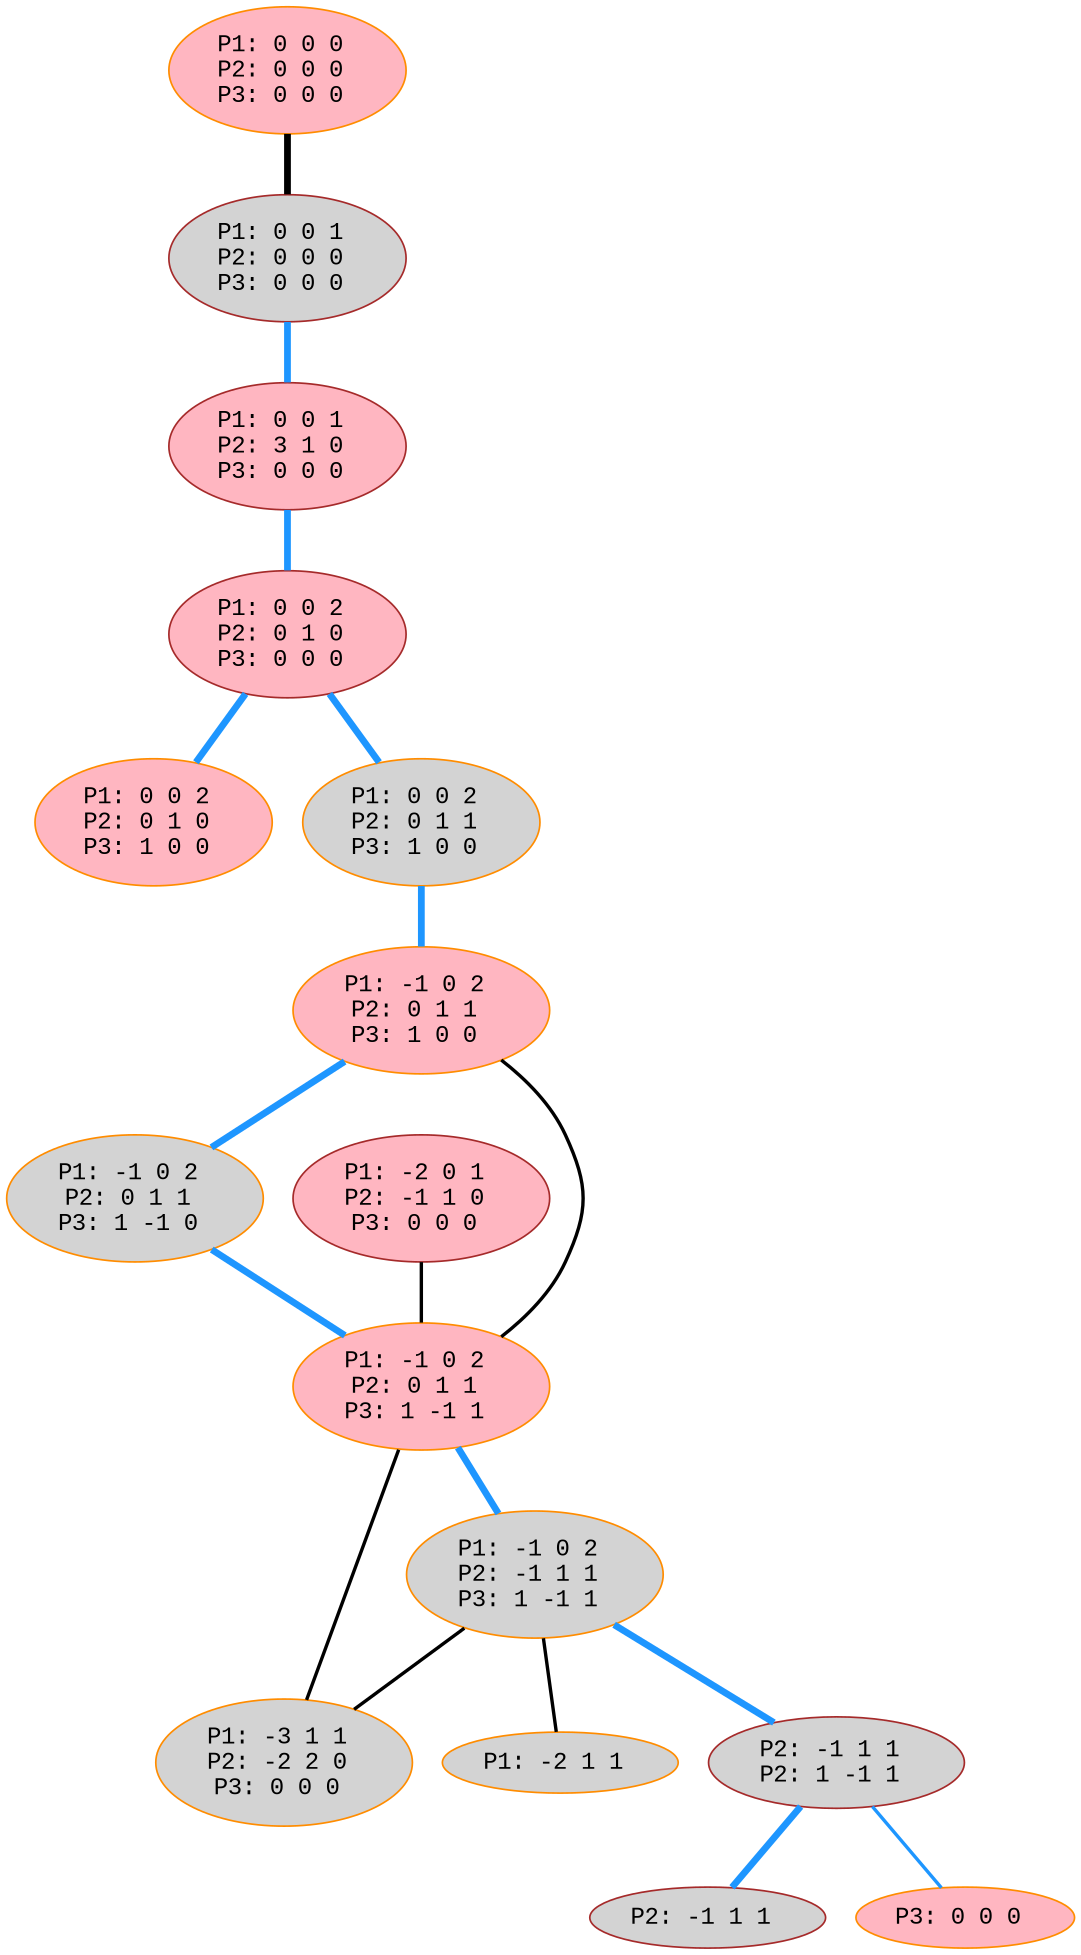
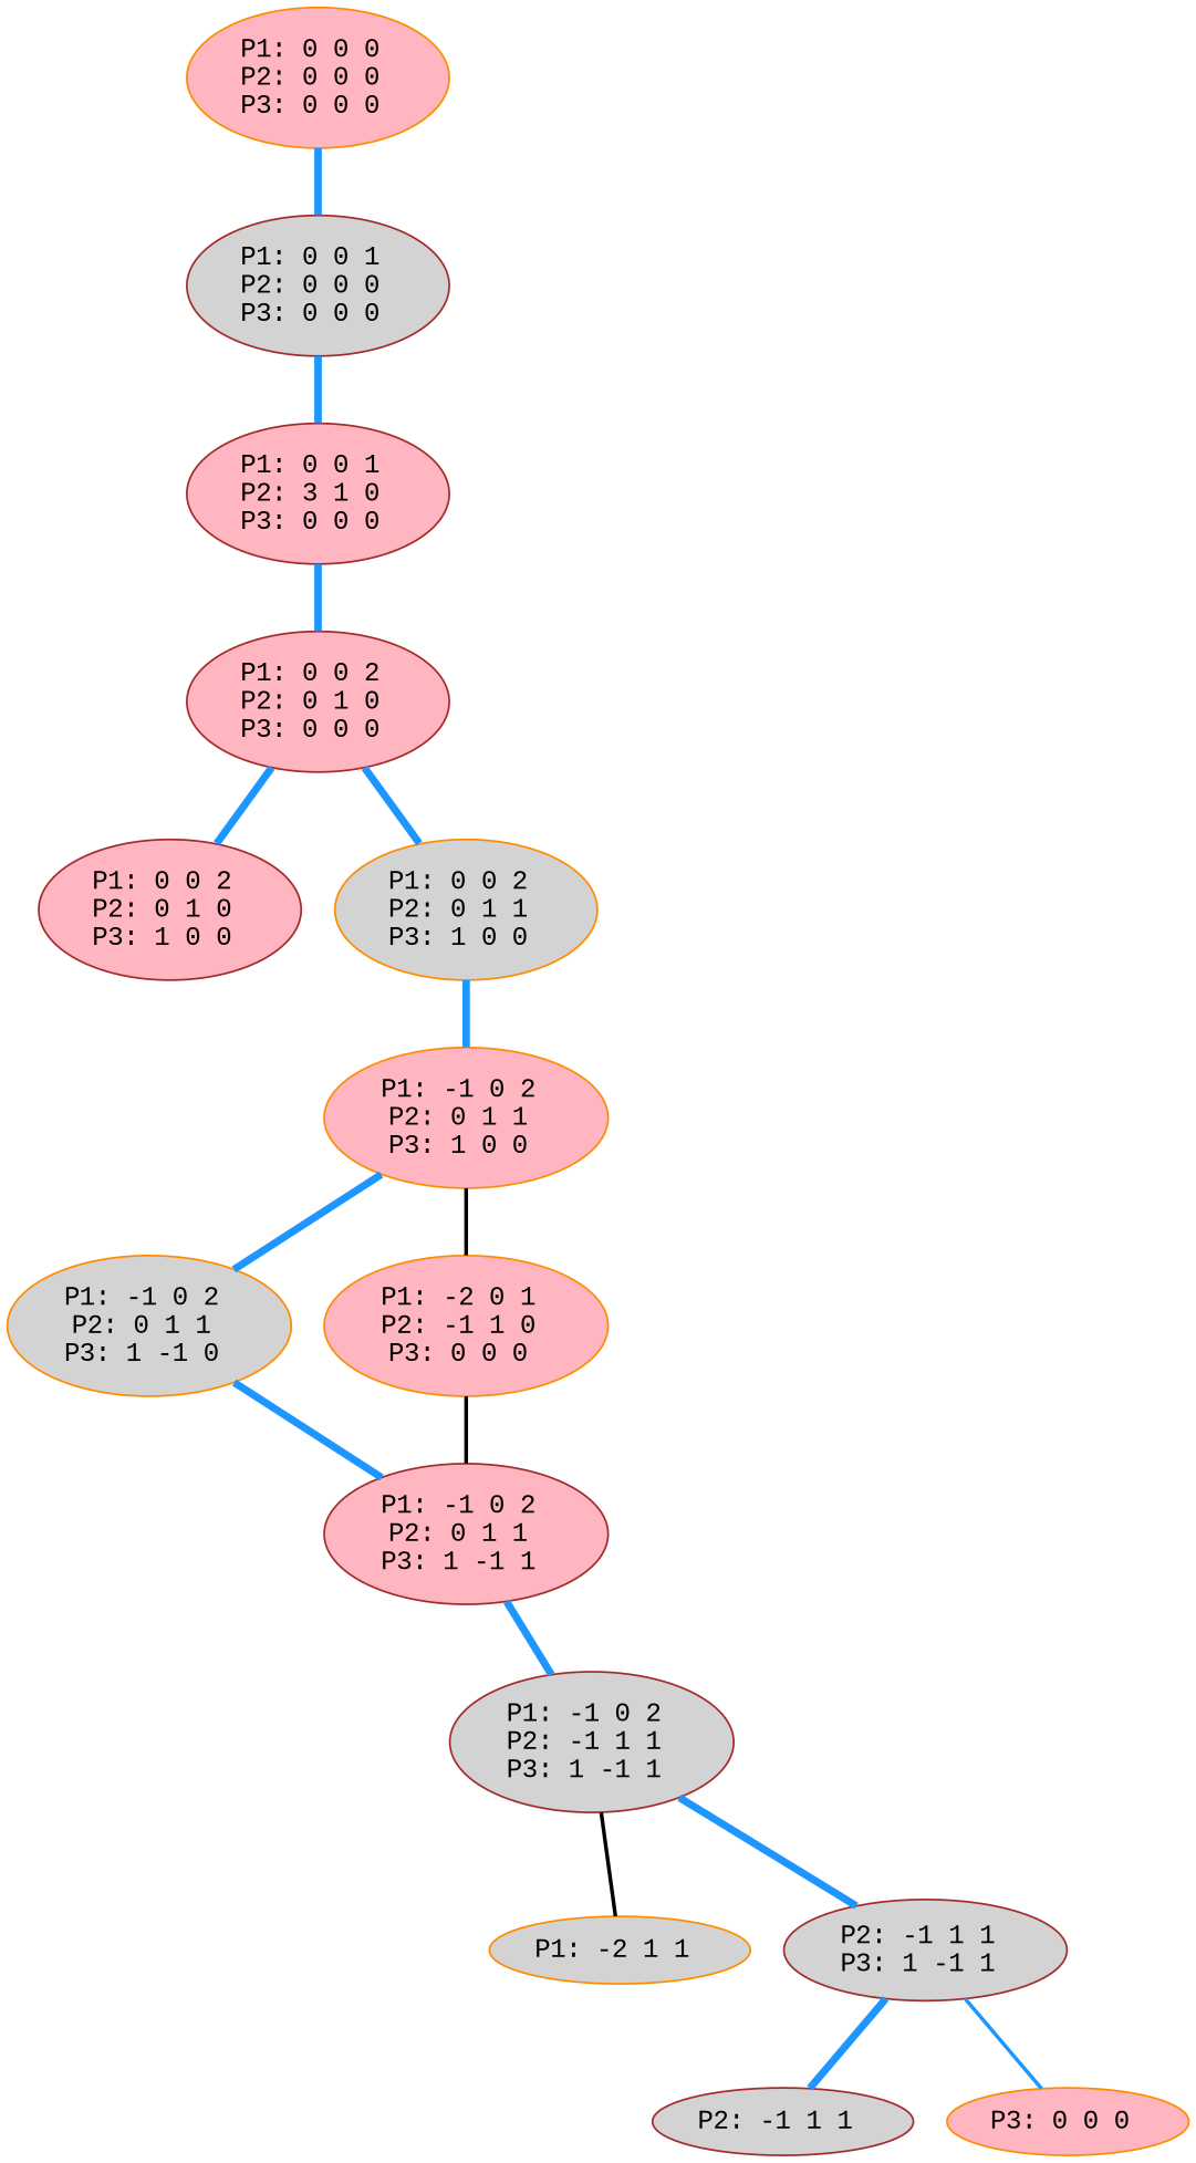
  graph {
    color=black
    fontname="Liberation Mono"
    node [color=darkorange fillcolor=lightpink fontname="Liberation Mono" style=filled]
    edge [color="#1E96FF" fontname="Liberation Mono" penwidth=4.0 style=bold]
    n1 [label="P1: 0 0 0 \nP2: 0 0 0 \nP3: 0 0 0 \n"]
    n2 [color=brown fillcolor=lightgrey label="P1: 0 0 1 \nP2: 0 0 0 \nP3: 0 0 0 \n"]
    n3 [color=brown label="P1: 0 0 1 \nP2: 3 1 0 \nP3: 0 0 0 \n"]
    n4 [color=brown label="P1: 0 0 2 \nP2: 0 1 0 \nP3: 0 0 0 \n"]
-   n5 [label="P1: 0 0 2 \nP2: 0 1 0 \nP3: 1 0 0 \n"]
+   n5 [color=brown label="P1: 0 0 2 \nP2: 0 1 0 \nP3: 1 0 0 \n"]
    n6 [fillcolor=lightgrey label="P1: 0 0 2 \nP2: 0 1 1 \nP3: 1 0 0 \n"]
    n7 [label="P1: -1 0 2 \nP2: 0 1 1 \nP3: 1 0 0 \n"]
    n8 [fillcolor=lightgrey label="P1: -1 0 2 \nP2: 0 1 1 \nP3: 1 -1 0 \n"]
-   n9 [color=brown label="P1: -2 0 1 \nP2: -1 1 0 \nP3: 0 0 0 \n"]
-   n10 [label="P1: -1 0 2 \nP2: 0 1 1 \nP3: 1 -1 1 \n"]
-   n11 [fillcolor=lightgrey label="P1: -1 0 2 \nP2: -1 1 1 \nP3: 1 -1 1 \n"]
-   n12 [fillcolor=lightgrey label="P1: -3 1 1 \nP2: -2 2 0 \nP3: 0 0 0 \n"]
+   n9 [label="P1: -2 0 1 \nP2: -1 1 0 \nP3: 0 0 0 \n"]
+   n10 [color=brown label="P1: -1 0 2 \nP2: 0 1 1 \nP3: 1 -1 1 \n"]
+   n11 [color=brown fillcolor=lightgrey label="P1: -1 0 2 \nP2: -1 1 1 \nP3: 1 -1 1 \n"]
    n13 [fillcolor=lightgrey label="P1: -2 1 1 \n"]
-   n14 [color=brown fillcolor=lightgrey label="P2: -1 1 1 \nP2: 1 -1 1 \n"]
+   n14 [color=brown fillcolor=lightgrey label="P2: -1 1 1 \nP3: 1 -1 1 \n"]
    n15 [color=brown fillcolor=lightgrey label="P2: -1 1 1 \n"]
    n16 [label="P3: 0 0 0 \n"]
-   n1 -- n2 [color=black]
+   n1 -- n2
    n2 -- n3
    n3 -- n4
    n4 -- n5
    n4 -- n6
    n6 -- n7
    n7 -- n8
-   n7 -- n10 [color=black penwidth=""]
+   n7 -- n9 [color=black penwidth=""]
    n8 -- n10
    n9 -- n10 [color=black penwidth=""]
    n10 -- n11
-   n10 -- n12 [color=black penwidth=""]
-   n11 -- n12 [color=black penwidth=""]
    n11 -- n13 [color=black penwidth=""]
    n11 -- n14
    n14 -- n15
    n14 -- n16 [penwidth=""]
  }
